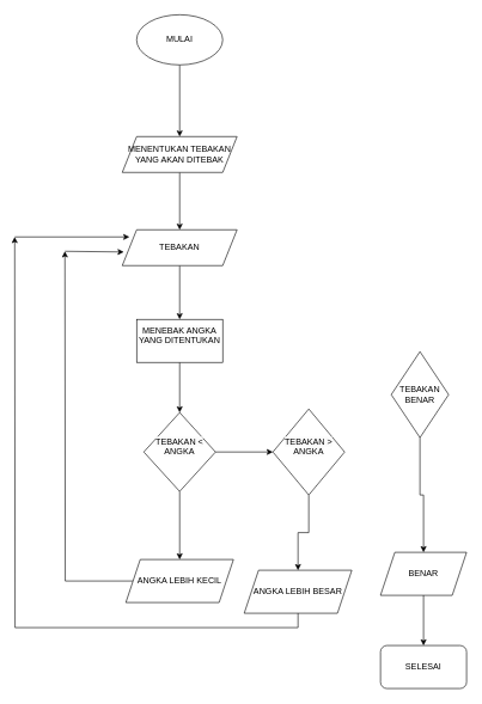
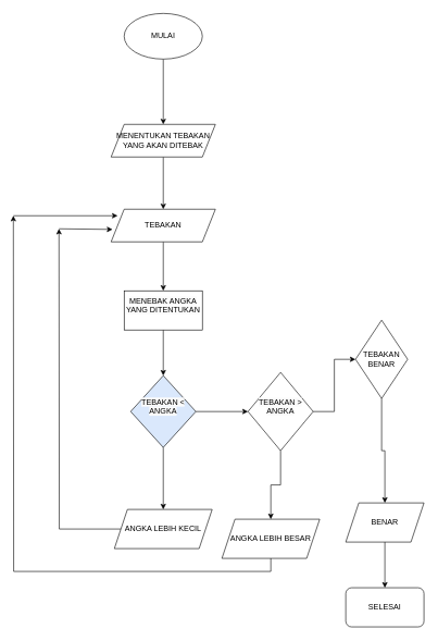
  <mxCell id="0" />
  <mxCell id="1" parent="0" />
  <mxCell id="2" value="" style="edgeStyle=orthogonalEdgeStyle;rounded=0;orthogonalLoop=1;jettySize=auto;html=1;" parent="1" source="3" target="5" edge="1"><mxGeometry relative="1" as="geometry" /></mxCell>
  <mxCell id="3" value="MULAI" style="ellipse;whiteSpace=wrap;html=1;" parent="1" vertex="1"><mxGeometry x="190" y="20" width="120" height="70" as="geometry" /></mxCell>
  <mxCell id="4" value="" style="edgeStyle=orthogonalEdgeStyle;rounded=0;orthogonalLoop=1;jettySize=auto;html=1;" parent="1" source="5" target="24" edge="1"><mxGeometry relative="1" as="geometry" /></mxCell>
  <mxCell id="5" value="MENENTUKAN TEBAKAN YANG AKAN DITEBAK" style="shape=parallelogram;perimeter=parallelogramPerimeter;whiteSpace=wrap;html=1;fixedSize=1;" parent="1" vertex="1"><mxGeometry x="170" y="190" width="160" height="50" as="geometry" /></mxCell>
  <mxCell id="6" value="" style="edgeStyle=orthogonalEdgeStyle;rounded=0;orthogonalLoop=1;jettySize=auto;html=1;" parent="1" source="8" target="11" edge="1"><mxGeometry relative="1" as="geometry" /></mxCell>
  <mxCell id="7" value="" style="edgeStyle=orthogonalEdgeStyle;rounded=0;orthogonalLoop=1;jettySize=auto;html=1;" parent="1" source="8" target="20" edge="1"><mxGeometry relative="1" as="geometry" /></mxCell>
- <mxCell id="8" value="&#10;&lt;span style=&quot;color: rgb(0, 0, 0); font-family: Helvetica; font-size: 12px; font-style: normal; font-variant-ligatures: normal; font-variant-caps: normal; font-weight: 400; letter-spacing: normal; orphans: 2; text-align: center; text-indent: 0px; text-transform: none; widows: 2; word-spacing: 0px; -webkit-text-stroke-width: 0px; background-color: rgb(251, 251, 251); text-decoration-thickness: initial; text-decoration-style: initial; text-decoration-color: initial; float: none; display: inline !important;&quot;&gt;TEBAKAN &amp;lt; ANGKA&lt;/span&gt;&#10;&#10;" style="rhombus;whiteSpace=wrap;html=1;" parent="1" vertex="1"><mxGeometry x="200" y="575" width="100" height="110" as="geometry" /></mxCell>
+ <mxCell id="8" value="&#10;&lt;span style=&quot;color: rgb(0, 0, 0); font-family: Helvetica; font-size: 12px; font-style: normal; font-variant-ligatures: normal; font-variant-caps: normal; font-weight: 400; letter-spacing: normal; orphans: 2; text-align: center; text-indent: 0px; text-transform: none; widows: 2; word-spacing: 0px; -webkit-text-stroke-width: 0px; background-color: rgb(251, 251, 251); text-decoration-thickness: initial; text-decoration-style: initial; text-decoration-color: initial; float: none; display: inline !important;&quot;&gt;TEBAKAN &amp;lt; ANGKA&lt;/span&gt;&#10;&#10;" style="rhombus;whiteSpace=wrap;html=1;fillColor=#dae8fc;" parent="1" vertex="1"><mxGeometry x="200" y="575" width="100" height="110" as="geometry" /></mxCell>
+ <mxCell id="9" value="" style="edgeStyle=orthogonalEdgeStyle;rounded=0;orthogonalLoop=1;jettySize=auto;html=1;" parent="1" source="11" target="13" edge="1"><mxGeometry relative="1" as="geometry" /></mxCell>
  <mxCell id="10" value="" style="edgeStyle=orthogonalEdgeStyle;rounded=0;orthogonalLoop=1;jettySize=auto;html=1;" parent="1" source="11" target="15" edge="1"><mxGeometry relative="1" as="geometry" /></mxCell>
  <mxCell id="11" value="&#10;&lt;span style=&quot;color: rgb(0, 0, 0); font-family: Helvetica; font-size: 12px; font-style: normal; font-variant-ligatures: normal; font-variant-caps: normal; font-weight: 400; letter-spacing: normal; orphans: 2; text-align: center; text-indent: 0px; text-transform: none; widows: 2; word-spacing: 0px; -webkit-text-stroke-width: 0px; background-color: rgb(251, 251, 251); text-decoration-thickness: initial; text-decoration-style: initial; text-decoration-color: initial; float: none; display: inline !important;&quot;&gt;TEBAKAN &amp;gt; ANGKA&lt;/span&gt;&#10;&#10;" style="rhombus;whiteSpace=wrap;html=1;" parent="1" vertex="1"><mxGeometry x="380" y="570" width="100" height="120" as="geometry" /></mxCell>
  <mxCell id="12" value="" style="edgeStyle=orthogonalEdgeStyle;rounded=0;orthogonalLoop=1;jettySize=auto;html=1;" parent="1" source="13" target="17" edge="1"><mxGeometry relative="1" as="geometry" /></mxCell>
  <mxCell id="13" value="TEBAKAN BENAR" style="rhombus;whiteSpace=wrap;html=1;" parent="1" vertex="1"><mxGeometry x="545" y="490" width="80" height="120" as="geometry" /></mxCell>
  <mxCell id="14" style="edgeStyle=orthogonalEdgeStyle;rounded=0;orthogonalLoop=1;jettySize=auto;html=1;exitX=0.5;exitY=1;exitDx=0;exitDy=0;" parent="1" source="15" edge="1"><mxGeometry relative="1" as="geometry"><mxPoint x="20" y="330" as="targetPoint" /></mxGeometry></mxCell>
  <mxCell id="15" value="ANGKA LEBIH BESAR" style="shape=parallelogram;perimeter=parallelogramPerimeter;whiteSpace=wrap;html=1;fixedSize=1;" parent="1" vertex="1"><mxGeometry x="340" y="795" width="150" height="60" as="geometry" /></mxCell>
  <mxCell id="16" value="" style="edgeStyle=orthogonalEdgeStyle;rounded=0;orthogonalLoop=1;jettySize=auto;html=1;" parent="1" source="17" target="18" edge="1"><mxGeometry relative="1" as="geometry" /></mxCell>
  <mxCell id="17" value="BENAR" style="shape=parallelogram;perimeter=parallelogramPerimeter;whiteSpace=wrap;html=1;fixedSize=1;" parent="1" vertex="1"><mxGeometry x="530" y="770" width="120" height="60" as="geometry" /></mxCell>
  <mxCell id="18" value="SELESAI" style="rounded=1;whiteSpace=wrap;html=1;" parent="1" vertex="1"><mxGeometry x="530" y="900" width="120" height="60" as="geometry" /></mxCell>
  <mxCell id="19" style="edgeStyle=orthogonalEdgeStyle;rounded=0;orthogonalLoop=1;jettySize=auto;html=1;exitX=0;exitY=0.5;exitDx=0;exitDy=0;" parent="1" source="20" edge="1"><mxGeometry relative="1" as="geometry"><mxPoint x="90" y="350" as="targetPoint" /></mxGeometry></mxCell>
  <mxCell id="20" value="ANGKA LEBIH KECIL" style="shape=parallelogram;perimeter=parallelogramPerimeter;whiteSpace=wrap;html=1;fixedSize=1;" parent="1" vertex="1"><mxGeometry x="175" y="780" width="150" height="60" as="geometry" /></mxCell>
  <mxCell id="21" value="" style="edgeStyle=orthogonalEdgeStyle;rounded=0;orthogonalLoop=1;jettySize=auto;html=1;" parent="1" source="22" target="8" edge="1"><mxGeometry relative="1" as="geometry" /></mxCell>
  <mxCell id="22" value="&#10;&lt;span style=&quot;color: rgb(0, 0, 0); font-family: Helvetica; font-size: 12px; font-style: normal; font-variant-ligatures: normal; font-variant-caps: normal; font-weight: 400; letter-spacing: normal; orphans: 2; text-align: center; text-indent: 0px; text-transform: none; widows: 2; word-spacing: 0px; -webkit-text-stroke-width: 0px; background-color: rgb(251, 251, 251); text-decoration-thickness: initial; text-decoration-style: initial; text-decoration-color: initial; float: none; display: inline !important;&quot;&gt;MENEBAK ANGKA YANG DITENTUKAN&lt;/span&gt;&#10;&#10;" style="whiteSpace=wrap;html=1;" parent="1" vertex="1"><mxGeometry x="190" y="445" width="120" height="60" as="geometry" /></mxCell>
  <mxCell id="23" value="" style="edgeStyle=orthogonalEdgeStyle;rounded=0;orthogonalLoop=1;jettySize=auto;html=1;" parent="1" source="24" target="22" edge="1"><mxGeometry relative="1" as="geometry" /></mxCell>
  <mxCell id="24" value="TEBAKAN" style="shape=parallelogram;perimeter=parallelogramPerimeter;whiteSpace=wrap;html=1;fixedSize=1;" parent="1" vertex="1"><mxGeometry x="170" y="320" width="160" height="50" as="geometry" /></mxCell>
  <mxCell id="25" value="" style="endArrow=classic;html=1;rounded=0;" parent="1" edge="1"><mxGeometry width="50" height="50" relative="1" as="geometry"><mxPoint x="20" y="330" as="sourcePoint" /><mxPoint x="180" y="330" as="targetPoint" /></mxGeometry></mxCell>
  <mxCell id="26" value="" style="endArrow=classic;html=1;rounded=0;entryX=0.013;entryY=0.62;entryDx=0;entryDy=0;entryPerimeter=0;" parent="1" target="24" edge="1"><mxGeometry width="50" height="50" relative="1" as="geometry"><mxPoint x="90" y="350" as="sourcePoint" /><mxPoint x="280" y="430" as="targetPoint" /></mxGeometry></mxCell>
